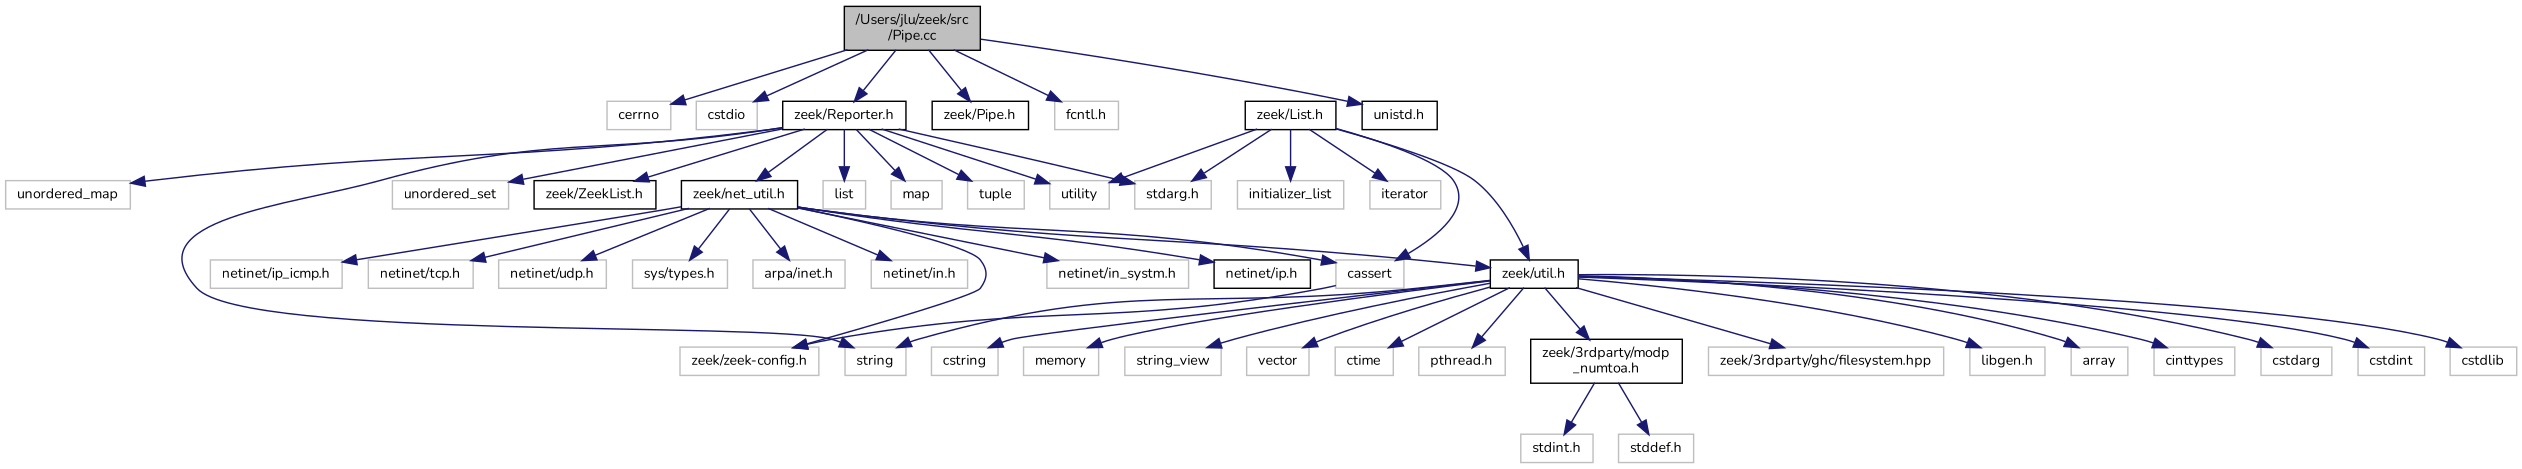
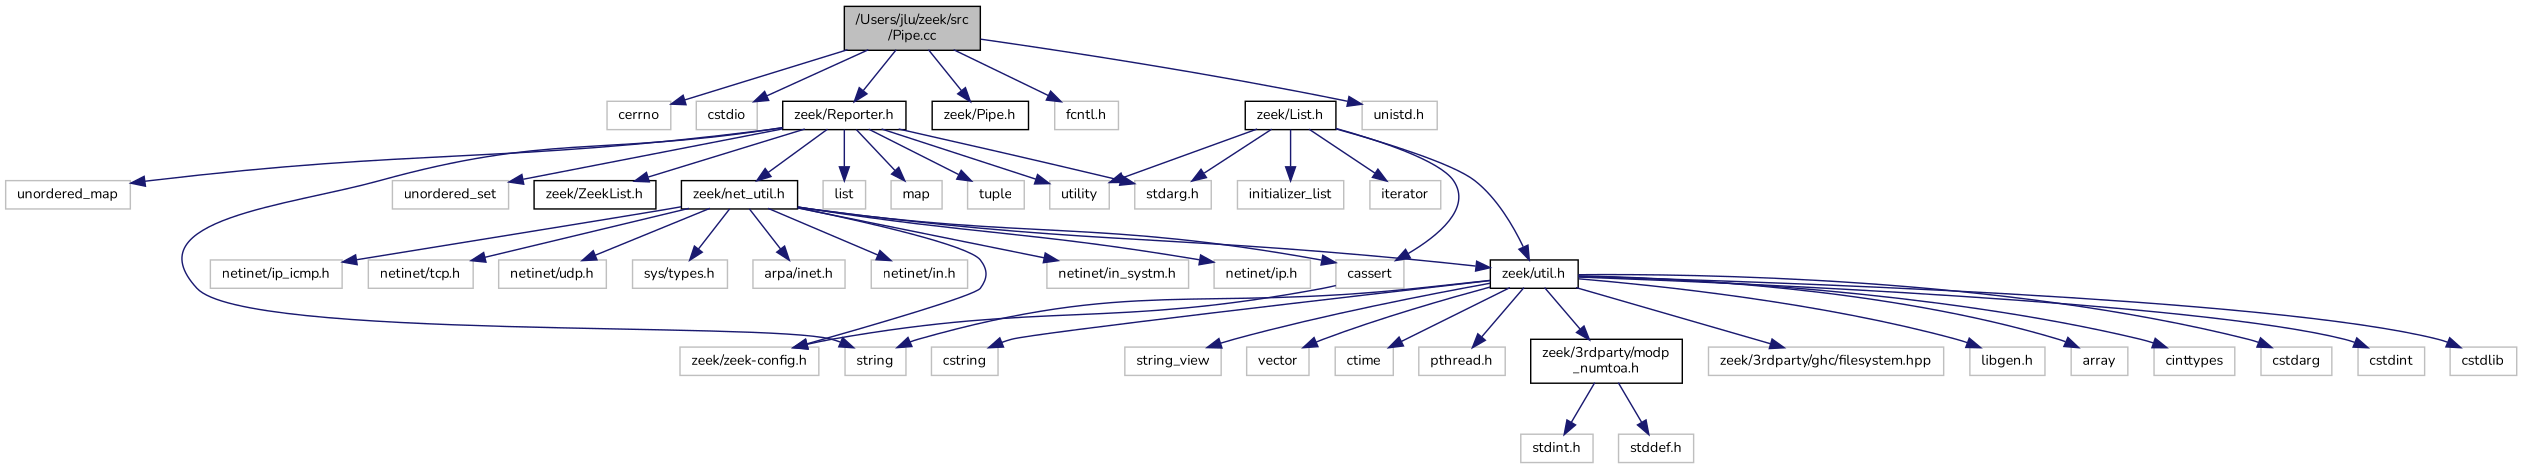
  digraph {
    fontname=Nunito
    node [color=grey75 fillcolor=white fontname=Nunito fontsize=10 shape=record style=filled]
    edge [color=midnightblue fontname=Nunito fontsize=10 labelfontname=Helvetica labelfontsize=10 style=solid]
    n1 [color=black fillcolor=grey75 fontcolor=black height=0.2 label="/Users/jlu/zeek/src\l/Pipe.cc" width=0.4]
    n2 [color=black height=0.2 label="zeek/Pipe.h" width=0.4]
    n3 [height=0.2 label="fcntl.h" width=0.4]
-   n4 [color=black height=0.2 label="unistd.h" width=0.4]
+   n4 [height=0.2 label="unistd.h" width=0.4]
    n5 [height=0.2 label=cerrno width=0.4]
    n6 [height=0.2 label=cstdio width=0.4]
    n7 [color=black height=0.2 label="zeek/Reporter.h" width=0.4]
    n8 [height=0.2 label="stdarg.h" width=0.4]
    n9 [height=0.2 label=list width=0.4]
    n10 [height=0.2 label=map width=0.4]
    n11 [height=0.2 label=string width=0.4]
    n12 [height=0.2 label=tuple width=0.4]
    n13 [height=0.2 label=unordered_map width=0.4]
    n14 [height=0.2 label=unordered_set width=0.4]
    n15 [height=0.2 label=utility width=0.4]
    n16 [color=black height=0.2 label="zeek/ZeekList.h" width=0.4]
    n17 [color=black height=0.2 label="zeek/net_util.h" width=0.4]
    n18 [height=0.2 label=cassert width=0.4]
    n19 [color=black height=0.2 label="zeek/util.h" width=0.4]
    n20 [height=0.2 label="zeek/zeek-config.h" width=0.4]
    n21 [height=0.2 label="sys/types.h" width=0.4]
    n22 [height=0.2 label="arpa/inet.h" width=0.4]
    n23 [height=0.2 label="netinet/in.h" width=0.4]
    n24 [height=0.2 label="netinet/in_systm.h" width=0.4]
-   n25 [color=black height=0.2 label="netinet/ip.h" width=0.4]
+   n25 [height=0.2 label="netinet/ip.h" width=0.4]
    n26 [height=0.2 label="netinet/ip_icmp.h" width=0.4]
    n27 [height=0.2 label="netinet/tcp.h" width=0.4]
    n28 [height=0.2 label="netinet/udp.h" width=0.4]
    n29 [color=black height=0.2 label="zeek/List.h" width=0.4]
    n30 [height=0.2 label=initializer_list width=0.4]
    n31 [height=0.2 label=iterator width=0.4]
    n32 [height=0.2 label="libgen.h" width=0.4]
    n33 [height=0.2 label=array width=0.4]
    n34 [height=0.2 label=cinttypes width=0.4]
    n35 [height=0.2 label=cstdarg width=0.4]
    n36 [height=0.2 label=cstdint width=0.4]
    n37 [height=0.2 label=cstdlib width=0.4]
    n38 [height=0.2 label=cstring width=0.4]
-   n39 [height=0.2 label=memory width=0.4]
    n40 [height=0.2 label=string_view width=0.4]
    n41 [height=0.2 label=vector width=0.4]
    n42 [height=0.2 label=ctime width=0.4]
    n43 [height=0.2 label="pthread.h" width=0.4]
    n44 [color=black height=0.2 label="zeek/3rdparty/modp\l_numtoa.h" width=0.4]
    n45 [height=0.2 label="zeek/3rdparty/ghc/filesystem.hpp" width=0.4]
    n46 [height=0.2 label="stdint.h" width=0.4]
    n47 [height=0.2 label="stddef.h" width=0.4]
    n1 -> n2
    n1 -> n3
    n1 -> n4
    n1 -> n5
    n1 -> n6
    n1 -> n7
    n7 -> n8
    n7 -> n9
    n7 -> n10
    n7 -> n11
    n7 -> n12
    n7 -> n13
    n7 -> n14
    n7 -> n15
    n7 -> n16
    n7 -> n17
    n17 -> n18
    n17 -> n19
    n17 -> n20
    n17 -> n21
    n17 -> n22
    n17 -> n23
    n17 -> n24
    n17 -> n25
    n17 -> n26
    n17 -> n27
    n17 -> n28
    n18 -> n20
    n19 -> n11
    n19 -> n32
    n19 -> n33
    n19 -> n34
    n19 -> n35
    n19 -> n36
    n19 -> n37
    n19 -> n38
-   n19 -> n39
    n19 -> n40
    n19 -> n41
    n19 -> n42
    n19 -> n43
    n19 -> n44
    n19 -> n45
    n29 -> n8
    n29 -> n15
    n29 -> n18
    n29 -> n19
    n29 -> n30
    n29 -> n31
    n44 -> n46
    n44 -> n47
  }
